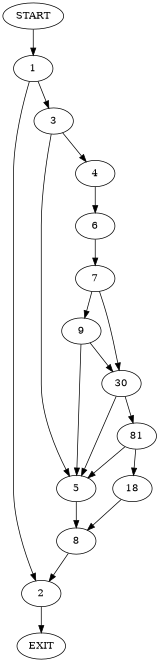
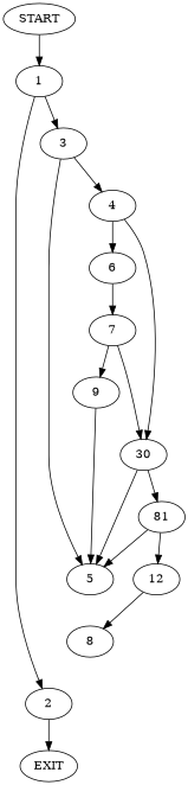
  digraph {
    n1 [label=START]
    1
    2
    3
    n5 [label=EXIT]
    4
    5
    6
    8
    7
    9
    n12 [label=30]
    n13 [label=81]
-   12 [label=18]
+   12
    n1 -> 1
    1 -> 2
    1 -> 3
    2 -> n5
    3 -> 4
    3 -> 5
    4 -> 6
-   5 -> 8
    6 -> 7
-   8 -> 2
    7 -> 9
    7 -> n12
    9 -> 5
-   9 -> n12
+   4 -> n12
    n12 -> 5
    n12 -> n13
    n13 -> 5
    n13 -> 12
    12 -> 8
  }
